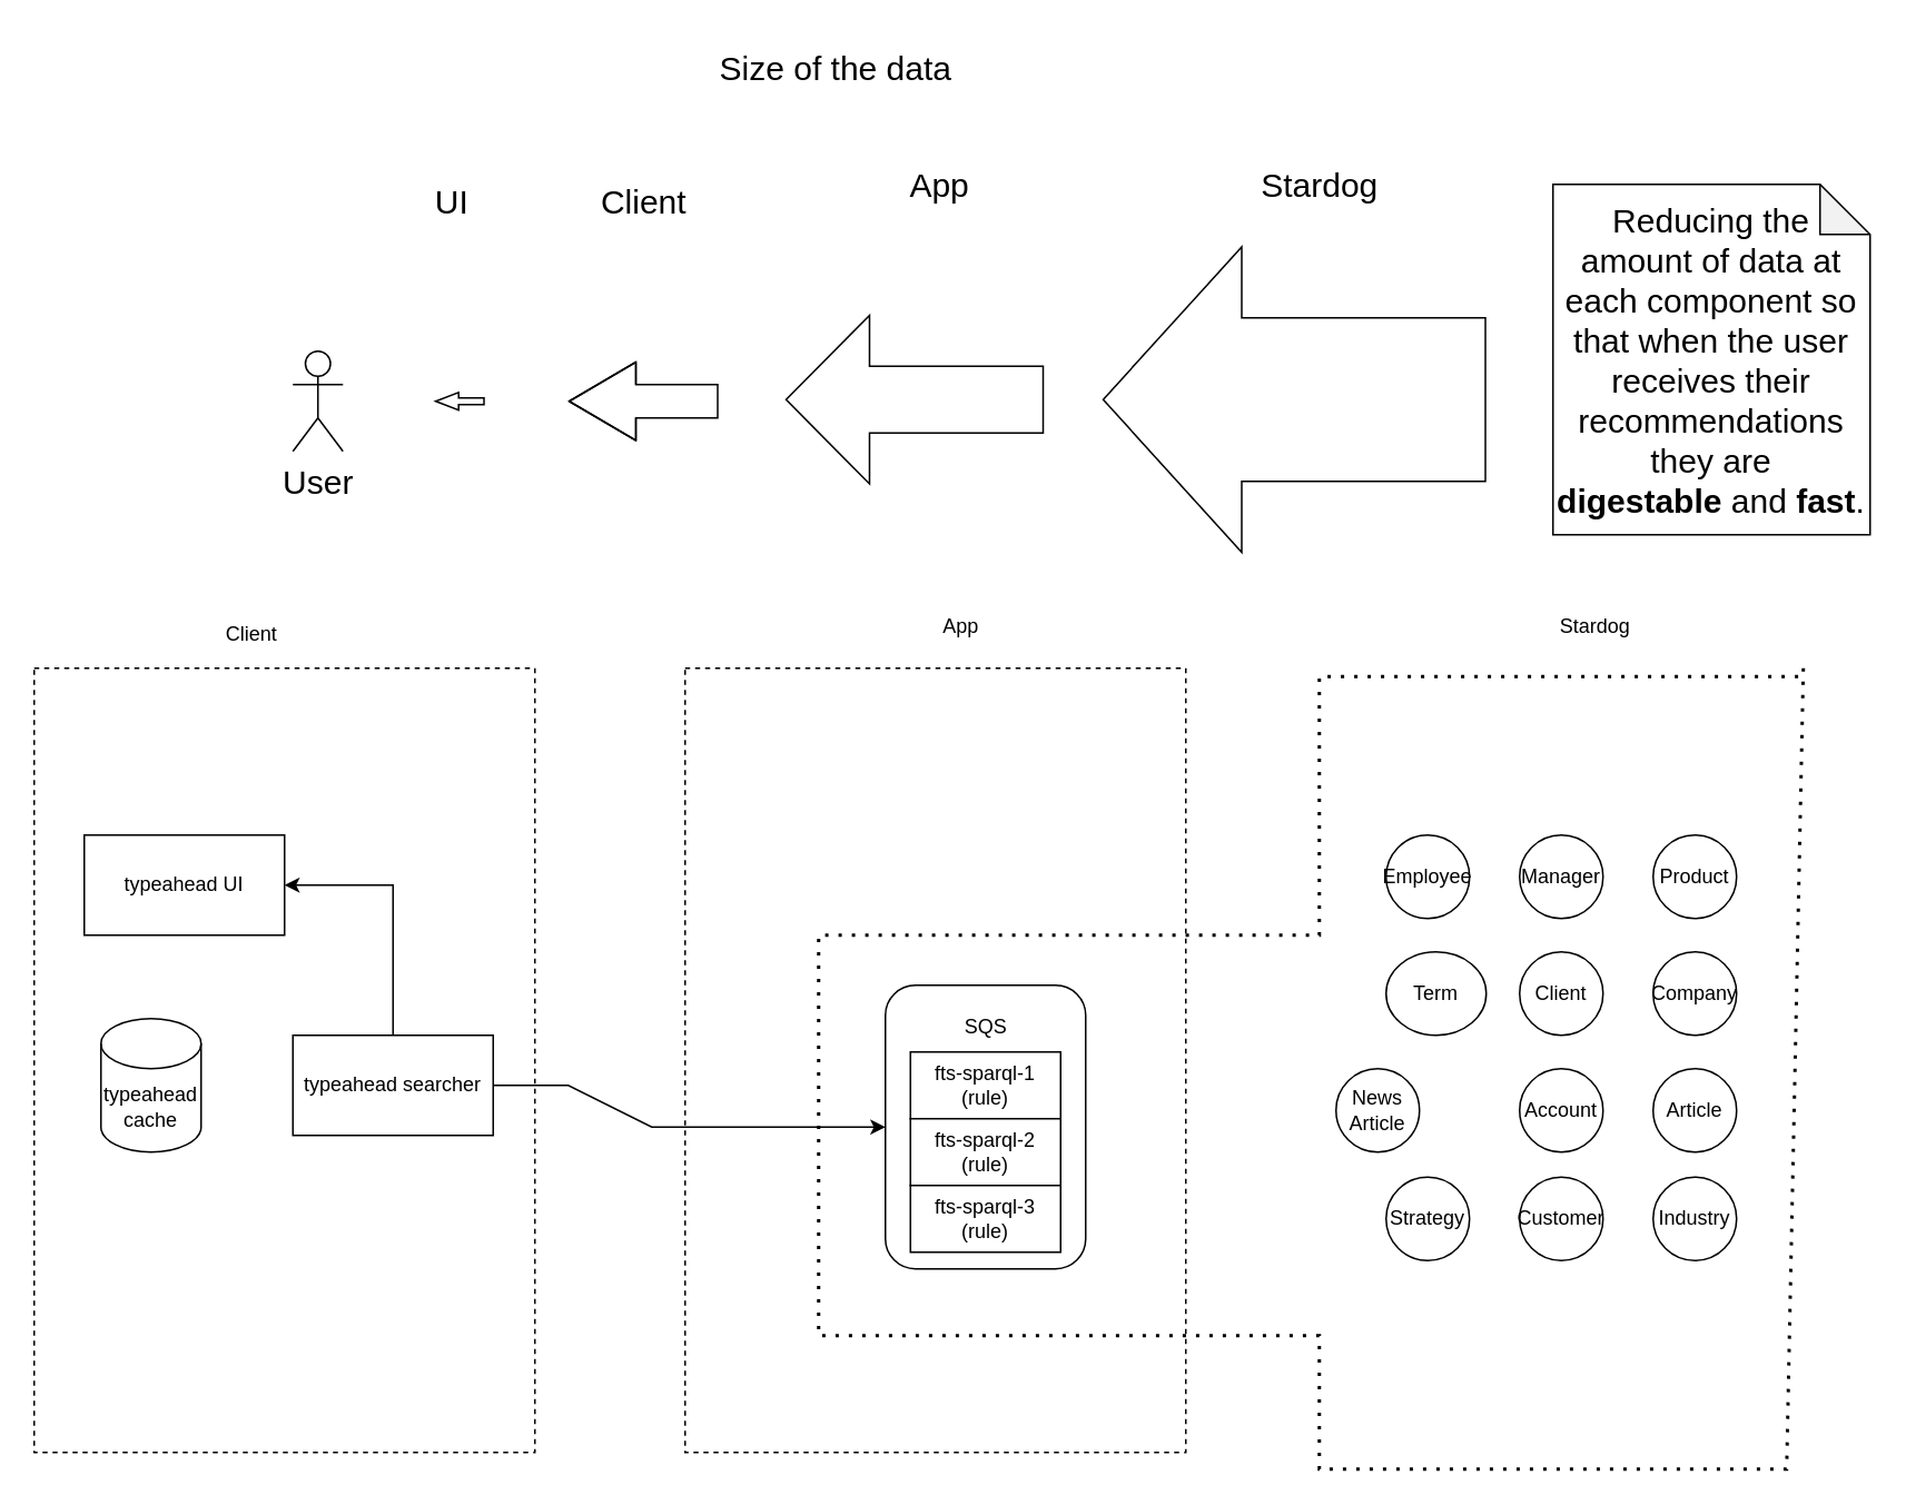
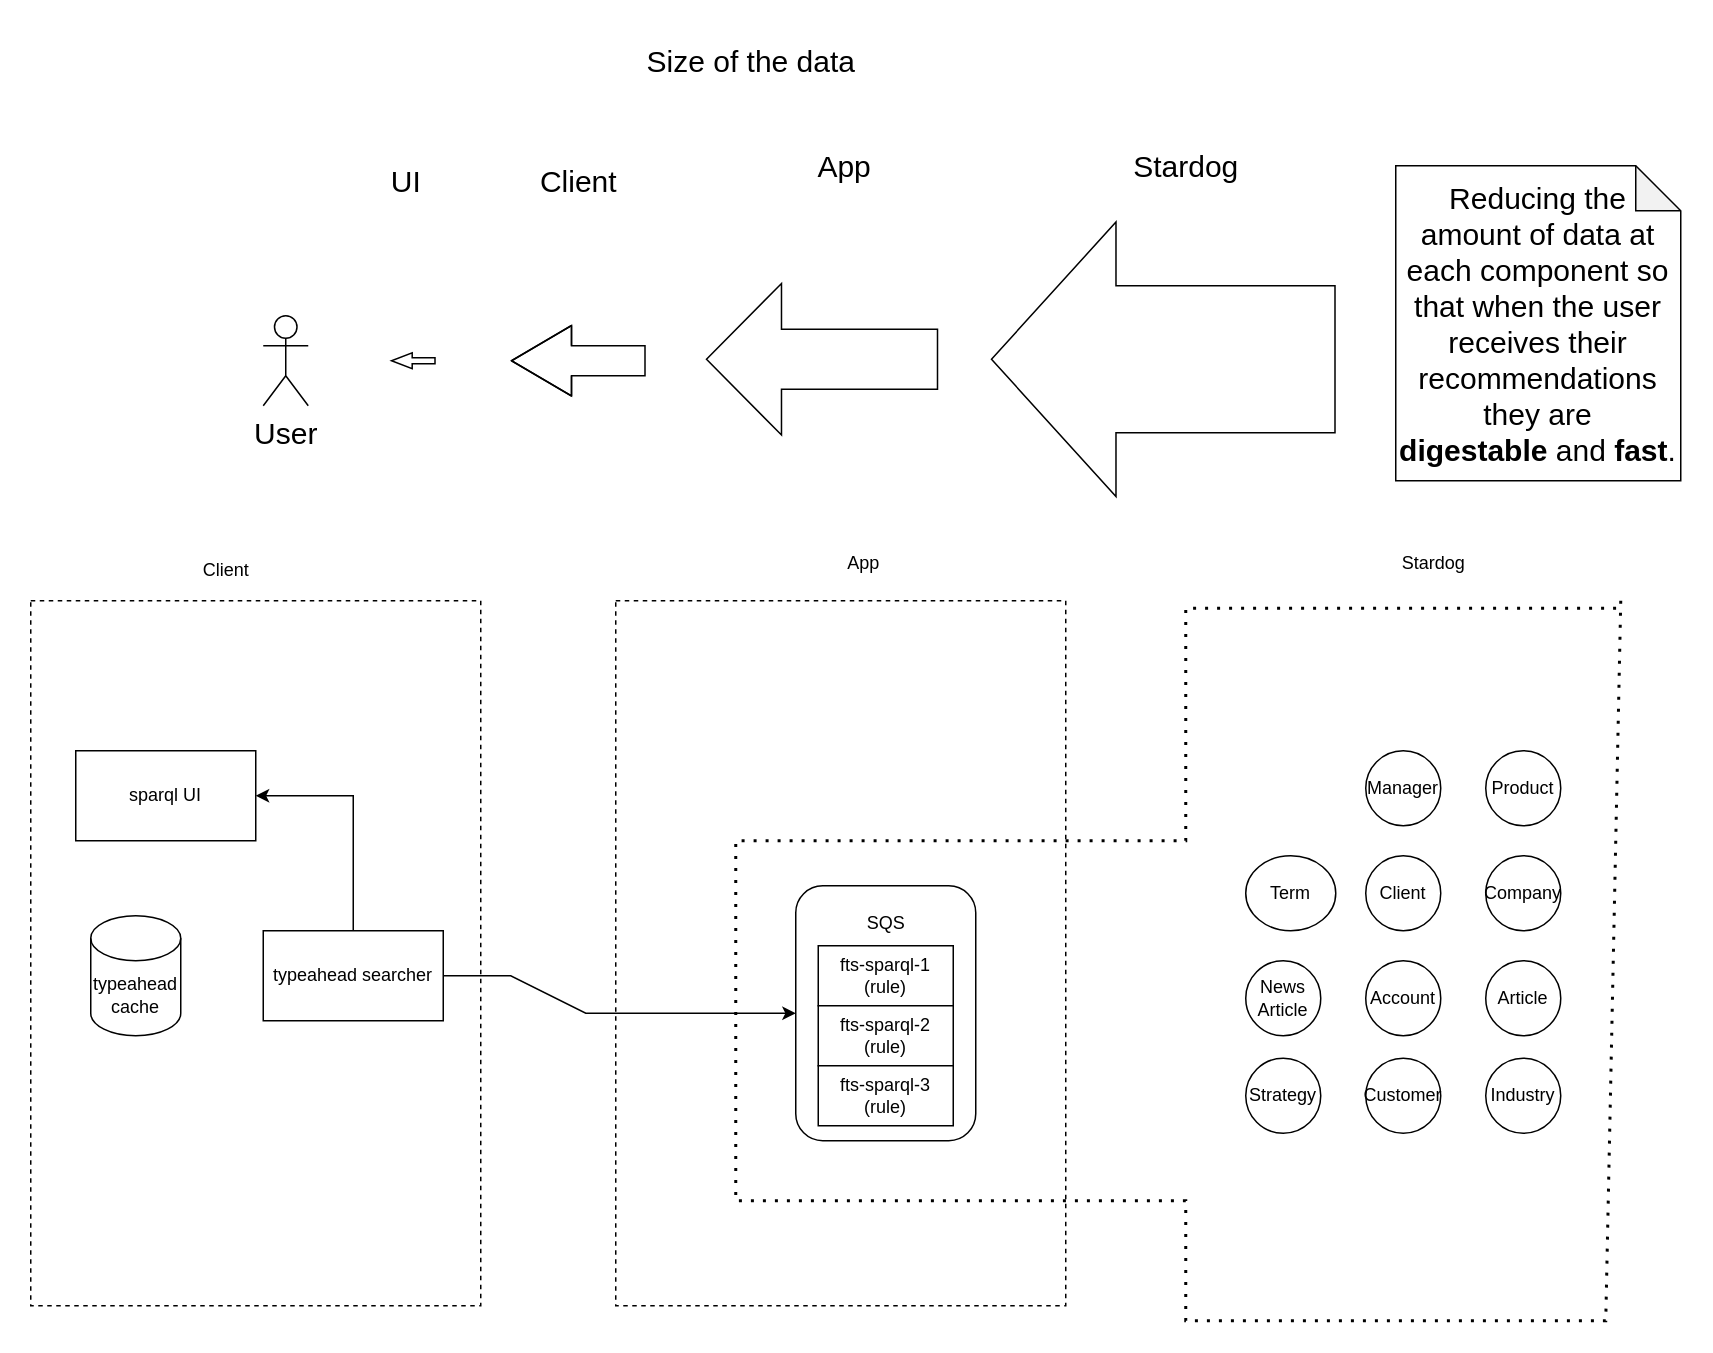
  <mxCell id="0" />
  <mxCell id="1" parent="0" />
  <mxCell id="2" value="" style="rounded=0;whiteSpace=wrap;html=1;dashed=1;fillColor=none;" parent="1" vertex="1"><mxGeometry x="410" y="400" width="300" height="470" as="geometry" /></mxCell>
  <mxCell id="3" value="" style="rounded=1;whiteSpace=wrap;html=1;fillColor=default;" parent="1" vertex="1"><mxGeometry x="530" y="590" width="120" height="170" as="geometry" /></mxCell>
  <mxCell id="4" value="" style="rounded=0;whiteSpace=wrap;html=1;dashed=1;fillColor=none;" parent="1" vertex="1"><mxGeometry x="20" y="400" width="300" height="470" as="geometry" /></mxCell>
  <mxCell id="5" value="Client" style="text;html=1;align=center;verticalAlign=middle;resizable=0;points=[];autosize=1;strokeColor=none;fillColor=none;" parent="1" vertex="1"><mxGeometry x="125" y="365" width="50" height="30" as="geometry" /></mxCell>
  <mxCell id="6" value="App" style="text;html=1;align=center;verticalAlign=middle;resizable=0;points=[];autosize=1;strokeColor=none;fillColor=none;" parent="1" vertex="1"><mxGeometry x="555" y="360" width="40" height="30" as="geometry" /></mxCell>
  <mxCell id="7" value="Stardog" style="text;html=1;align=center;verticalAlign=middle;resizable=0;points=[];autosize=1;strokeColor=none;fillColor=none;" parent="1" vertex="1"><mxGeometry x="920" y="360" width="70" height="30" as="geometry" /></mxCell>
  <mxCell id="8" value="fts-sparql-1&lt;br&gt;(rule)" style="rounded=0;whiteSpace=wrap;html=1;fillColor=default;" parent="1" vertex="1"><mxGeometry x="545" y="630" width="90" height="40" as="geometry" /></mxCell>
  <mxCell id="9" value="fts-sparql-2&lt;br&gt;(rule)" style="rounded=0;whiteSpace=wrap;html=1;fillColor=default;" parent="1" vertex="1"><mxGeometry x="545" y="670" width="90" height="40" as="geometry" /></mxCell>
  <mxCell id="10" value="fts-sparql-3&lt;br&gt;(rule)" style="rounded=0;whiteSpace=wrap;html=1;fillColor=default;" parent="1" vertex="1"><mxGeometry x="545" y="710" width="90" height="40" as="geometry" /></mxCell>
  <mxCell id="11" value="" style="endArrow=none;dashed=1;html=1;dashPattern=1 3;strokeWidth=2;rounded=0;" parent="1" edge="1"><mxGeometry width="50" height="50" relative="1" as="geometry"><mxPoint x="1080" y="400" as="sourcePoint" /><mxPoint x="1080" y="405" as="targetPoint" /><Array as="points"><mxPoint x="1070" y="880" /><mxPoint x="910" y="880" /><mxPoint x="790" y="880" /><mxPoint x="790" y="800" /><mxPoint x="490" y="800" /><mxPoint x="490" y="560" /><mxPoint x="790" y="560" /><mxPoint x="790" y="405" /></Array></mxGeometry></mxCell>
  <mxCell id="12" value="SQS" style="text;html=1;align=center;verticalAlign=middle;resizable=0;points=[];autosize=1;strokeColor=none;fillColor=none;" parent="1" vertex="1"><mxGeometry x="565" y="600" width="50" height="30" as="geometry" /></mxCell>
- <mxCell id="13" value="typeahead UI" style="rounded=0;whiteSpace=wrap;html=1;fillColor=default;" parent="1" vertex="1"><mxGeometry x="50" y="500" width="120" height="60" as="geometry" /></mxCell>
+ <mxCell id="13" value="sparql UI" style="rounded=0;whiteSpace=wrap;html=1;fillColor=default;" parent="1" vertex="1"><mxGeometry x="50" y="500" width="120" height="60" as="geometry" /></mxCell>
  <mxCell id="14" value="typeahead&lt;br&gt;cache" style="shape=cylinder3;whiteSpace=wrap;html=1;boundedLbl=1;backgroundOutline=1;size=15;fillColor=default;" parent="1" vertex="1"><mxGeometry x="60" y="610" width="60" height="80" as="geometry" /></mxCell>
- <mxCell id="15" value="Employee" style="ellipse;whiteSpace=wrap;html=1;aspect=fixed;fillColor=default;" parent="1" vertex="1"><mxGeometry x="830" y="500" width="50" height="50" as="geometry" /></mxCell>
  <mxCell id="16" value="Manager" style="ellipse;whiteSpace=wrap;html=1;aspect=fixed;fillColor=default;" parent="1" vertex="1"><mxGeometry x="910" y="500" width="50" height="50" as="geometry" /></mxCell>
  <mxCell id="17" value="Product" style="ellipse;whiteSpace=wrap;html=1;aspect=fixed;fillColor=default;" parent="1" vertex="1"><mxGeometry x="990" y="500" width="50" height="50" as="geometry" /></mxCell>
  <mxCell id="18" value="Term" style="ellipse;whiteSpace=wrap;html=1;aspect=fixed;fillColor=default;" parent="1" vertex="1"><mxGeometry x="830" y="570" width="60" height="50" as="geometry" /></mxCell>
  <mxCell id="19" value="Client" style="ellipse;whiteSpace=wrap;html=1;aspect=fixed;fillColor=default;" parent="1" vertex="1"><mxGeometry x="910" y="570" width="50" height="50" as="geometry" /></mxCell>
  <mxCell id="20" value="Company" style="ellipse;whiteSpace=wrap;html=1;aspect=fixed;fillColor=default;" parent="1" vertex="1"><mxGeometry x="990" y="570" width="50" height="50" as="geometry" /></mxCell>
- <mxCell id="21" value="News Article" style="ellipse;whiteSpace=wrap;html=1;aspect=fixed;fillColor=default;" parent="1" vertex="1"><mxGeometry x="800" y="640" width="50" height="50" as="geometry" /></mxCell>
+ <mxCell id="21" value="News Article" style="ellipse;whiteSpace=wrap;html=1;aspect=fixed;fillColor=default;" parent="1" vertex="1"><mxGeometry x="830" y="640" width="50" height="50" as="geometry" /></mxCell>
  <mxCell id="22" value="Account" style="ellipse;whiteSpace=wrap;html=1;aspect=fixed;fillColor=default;" parent="1" vertex="1"><mxGeometry x="910" y="640" width="50" height="50" as="geometry" /></mxCell>
  <mxCell id="23" value="Article" style="ellipse;whiteSpace=wrap;html=1;aspect=fixed;fillColor=default;" parent="1" vertex="1"><mxGeometry x="990" y="640" width="50" height="50" as="geometry" /></mxCell>
  <mxCell id="24" value="Strategy" style="ellipse;whiteSpace=wrap;html=1;aspect=fixed;fillColor=default;" parent="1" vertex="1"><mxGeometry x="830" y="705" width="50" height="50" as="geometry" /></mxCell>
  <mxCell id="25" value="Customer" style="ellipse;whiteSpace=wrap;html=1;aspect=fixed;fillColor=default;" parent="1" vertex="1"><mxGeometry x="910" y="705" width="50" height="50" as="geometry" /></mxCell>
  <mxCell id="26" value="Industry" style="ellipse;whiteSpace=wrap;html=1;aspect=fixed;fillColor=default;" parent="1" vertex="1"><mxGeometry x="990" y="705" width="50" height="50" as="geometry" /></mxCell>
  <mxCell id="27" value="" style="shape=flexArrow;endArrow=classic;html=1;rounded=0;endWidth=84;endSize=27.33;width=98;" parent="1" edge="1"><mxGeometry width="50" height="50" relative="1" as="geometry"><mxPoint x="890" y="239" as="sourcePoint" /><mxPoint x="660" y="239" as="targetPoint" /></mxGeometry></mxCell>
  <mxCell id="28" value="" style="shape=flexArrow;endArrow=classic;html=1;rounded=0;endWidth=60;endSize=16.33;width=40;" parent="1" edge="1"><mxGeometry width="50" height="50" relative="1" as="geometry"><mxPoint x="625" y="239" as="sourcePoint" /><mxPoint x="470" y="239" as="targetPoint" /></mxGeometry></mxCell>
  <mxCell id="29" value="" style="shape=flexArrow;endArrow=classic;html=1;rounded=0;endWidth=5.6;endSize=4.268;width=4;" parent="1" edge="1"><mxGeometry width="50" height="50" relative="1" as="geometry"><mxPoint x="290" as="sourcePoint" y="240" /><mxPoint x="260" as="targetPoint" y="240" /></mxGeometry></mxCell>
  <mxCell id="30" value="" style="shape=flexArrow;endArrow=classic;html=1;rounded=0;endWidth=26;endSize=13;width=20;" parent="1" edge="1"><mxGeometry width="50" height="50" relative="1" as="geometry"><mxPoint x="430" as="sourcePoint" y="240" /><mxPoint x="340" as="targetPoint" y="240" /><Array as="points"><mxPoint x="410" y="240" /></Array></mxGeometry></mxCell>
  <mxCell id="31" value="&lt;font style=&quot;font-size: 20px;&quot;&gt;Size of the data&lt;/font&gt;" style="text;html=1;align=center;verticalAlign=middle;resizable=0;points=[];autosize=1;strokeColor=none;fillColor=none;" parent="1" vertex="1"><mxGeometry x="420" y="20" width="160" height="40" as="geometry" /></mxCell>
  <mxCell id="32" value="Stardog" style="text;html=1;align=center;verticalAlign=middle;resizable=0;points=[];autosize=1;strokeColor=none;fillColor=none;fontSize=20;" parent="1" vertex="1"><mxGeometry x="745" y="90" width="90" height="40" as="geometry" /></mxCell>
  <mxCell id="33" value="App&amp;nbsp;" style="text;html=1;align=center;verticalAlign=middle;resizable=0;points=[];autosize=1;strokeColor=none;fillColor=none;fontSize=20;" parent="1" vertex="1"><mxGeometry x="535" y="90" width="60" height="40" as="geometry" /></mxCell>
  <mxCell id="34" value="Client" style="text;html=1;align=center;verticalAlign=middle;resizable=0;points=[];autosize=1;strokeColor=none;fillColor=none;fontSize=20;" parent="1" vertex="1"><mxGeometry x="350" y="100" width="70" height="40" as="geometry" /></mxCell>
  <mxCell id="35" value="UI" style="text;html=1;align=center;verticalAlign=middle;resizable=0;points=[];autosize=1;strokeColor=none;fillColor=none;fontSize=20;" parent="1" vertex="1"><mxGeometry x="250" y="100" width="40" height="40" as="geometry" /></mxCell>
  <mxCell id="36" value="User" style="shape=umlActor;verticalLabelPosition=bottom;verticalAlign=top;html=1;outlineConnect=0;fontSize=20;fillColor=default;" parent="1" vertex="1"><mxGeometry x="175" y="210" width="30" height="60" as="geometry" /></mxCell>
  <mxCell id="37" value="Reducing the amount of data at each component so that when the user receives their recommendations they are &lt;b&gt;digestable&lt;/b&gt;&amp;nbsp;and &lt;b&gt;fast&lt;/b&gt;." style="shape=note;whiteSpace=wrap;html=1;backgroundOutline=1;darkOpacity=0.05;fontSize=20;fillColor=default;" parent="1" vertex="1"><mxGeometry x="930" y="110" width="190" height="210" as="geometry" /></mxCell>
  <mxCell id="38" value="typeahead searcher" style="rounded=0;whiteSpace=wrap;html=1;fillColor=default;" parent="1" vertex="1"><mxGeometry x="175" y="620" width="120" height="60" as="geometry" /></mxCell>
  <mxCell id="39" value="" style="endArrow=classic;html=1;rounded=0;fontSize=20;exitX=0.5;exitY=0;exitDx=0;exitDy=0;entryX=1;entryY=0.5;entryDx=0;entryDy=0;" parent="1" source="38" target="13" edge="1"><mxGeometry width="50" height="50" relative="1" as="geometry"><mxPoint x="250" y="550" as="sourcePoint" /><mxPoint x="195" y="550" as="targetPoint" /><Array as="points"><mxPoint x="235" y="530" /></Array></mxGeometry></mxCell>
  <mxCell id="40" value="" style="endArrow=classic;html=1;rounded=0;fontSize=20;exitX=1;exitY=0.5;exitDx=0;exitDy=0;entryX=0;entryY=0.5;entryDx=0;entryDy=0;" parent="1" source="38" target="3" edge="1"><mxGeometry width="50" height="50" relative="1" as="geometry"><mxPoint x="385" y="680" as="sourcePoint" /><mxPoint x="360" y="690" as="targetPoint" /><Array as="points"><mxPoint x="340" y="650" /><mxPoint x="390" y="675" /></Array></mxGeometry></mxCell>
